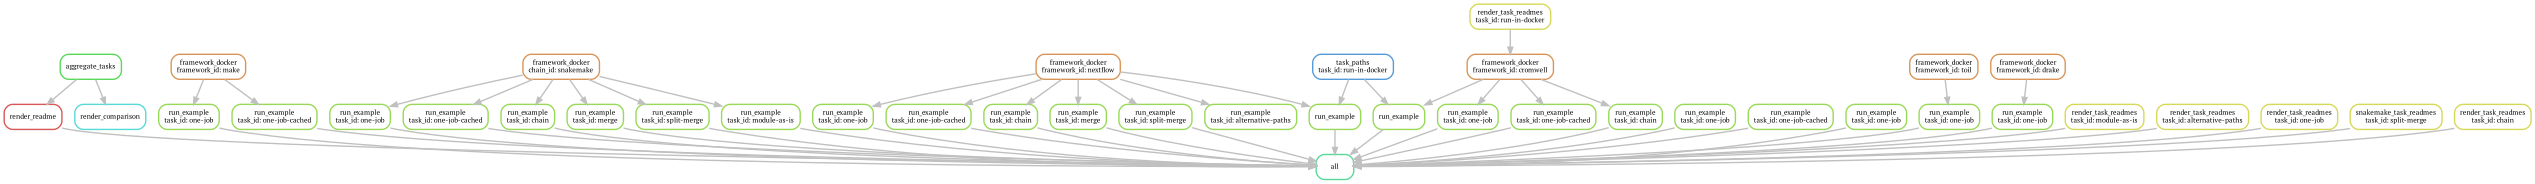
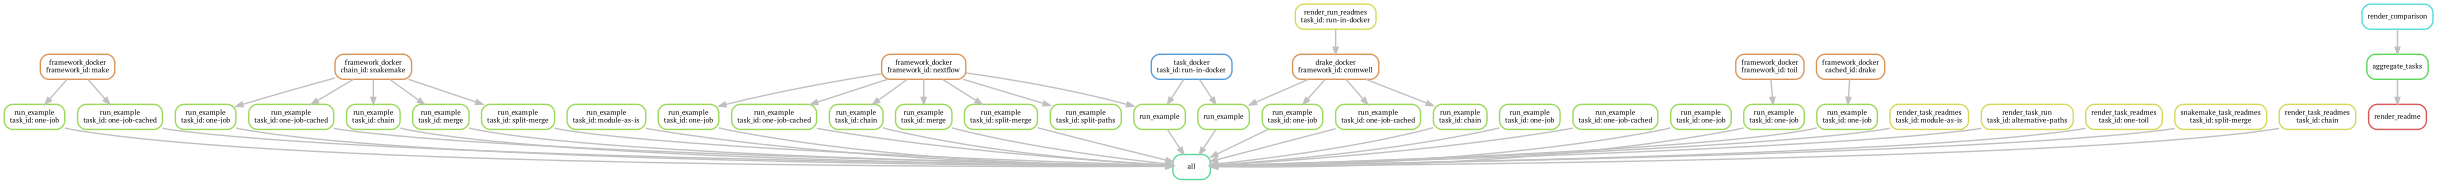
  digraph {
    bgcolor=white
    fontname="PT Serif"
    node [color="0.25 0.6 0.85" fontname="PT Serif" fontsize=10 penwidth=2 shape=box style=rounded]
    edge [color=grey fontname="PT Serif" penwidth=2]
    n1 [color="0.42 0.6 0.85" label=all]
    n2 [color="0.00 0.6 0.85" label=render_readme]
    n3 [color="0.33 0.6 0.85" label=aggregate_tasks]
    n4 [color="0.50 0.6 0.85" label=render_comparison]
    n5 [label="run_example\ntask_id: one-job"]
    n6 [color="0.08 0.6 0.85" label="framework_docker\nframework_id: make"]
    n7 [label="run_example\ntask_id: one-job-cached"]
    n8 [label="run_example\ntask_id: one-job"]
    n9 [color="0.08 0.6 0.85" label="framework_docker\nchain_id: snakemake"]
    n10 [label="run_example\ntask_id: one-job-cached"]
    n11 [label="run_example\ntask_id: chain"]
    n12 [label="run_example\ntask_id: merge"]
    n13 [label="run_example\ntask_id: split-merge"]
    n14 [label="run_example\ntask_id: module-as-is"]
    n15 [label="run_example\ntask_id: one-job"]
    n16 [color="0.08 0.6 0.85" label="framework_docker\nframework_id: nextflow"]
    n17 [label="run_example\ntask_id: one-job-cached"]
    n18 [label="run_example\ntask_id: chain"]
    n19 [label="run_example\ntask_id: merge"]
    n20 [label="run_example\ntask_id: split-merge"]
    n21 [label=run_example]
-   n22 [label="run_example\ntask_id: alternative-paths"]
-   n23 [color="0.58 0.6 0.85" label="task_paths\ntask_id: run-in-docker"]
+   n22 [label="run_example\ntask_id: split-paths"]
+   n23 [color="0.58 0.6 0.85" label="task_docker\ntask_id: run-in-docker"]
    n24 [label=run_example]
    n25 [label="run_example\ntask_id: one-job"]
    n26 [label="run_example\ntask_id: one-job-cached"]
    n27 [label="run_example\ntask_id: one-job"]
    n28 [label="run_example\ntask_id: one-job"]
    n29 [color="0.08 0.6 0.85" label="framework_docker\nframework_id: toil"]
    n30 [label="run_example\ntask_id: one-job"]
-   n31 [color="0.08 0.6 0.85" label="framework_docker\nframework_id: cromwell"]
+   n31 [color="0.08 0.6 0.85" label="drake_docker\nframework_id: cromwell"]
    n32 [label="run_example\ntask_id: one-job-cached"]
    n33 [label="run_example\ntask_id: chain"]
    n34 [label="run_example\ntask_id: one-job"]
-   n35 [color="0.08 0.6 0.85" label="framework_docker\nframework_id: drake"]
+   n35 [color="0.08 0.6 0.85" label="framework_docker\ncached_id: drake"]
    n36 [color="0.17 0.6 0.85" label="render_task_readmes\ntask_id: module-as-is"]
-   n37 [color="0.17 0.6 0.85" label="render_task_readmes\ntask_id: run-in-docker"]
-   n38 [color="0.17 0.6 0.85" label="render_task_readmes\ntask_id: alternative-paths"]
-   n39 [color="0.17 0.6 0.85" label="render_task_readmes\ntask_id: one-job"]
+   n37 [color="0.17 0.6 0.85" label="render_run_readmes\ntask_id: run-in-docker"]
+   n38 [color="0.17 0.6 0.85" label="render_task_run\ntask_id: alternative-paths"]
+   n39 [color="0.17 0.6 0.85" label="render_task_readmes\ntask_id: one-toil"]
    n40 [color="0.17 0.6 0.85" label="snakemake_task_readmes\ntask_id: split-merge"]
    n41 [color="0.17 0.6 0.85" label="render_task_readmes\ntask_id: chain"]
-   n2 -> n1
    n3 -> n2
-   n3 -> n4
+   n4 -> n3
    n5 -> n1
    n6 -> n5
    n6 -> n7
    n7 -> n1
    n8 -> n1
    n9 -> n8
    n9 -> n10
    n9 -> n11
    n9 -> n12
    n9 -> n13
-   n9 -> n14
    n10 -> n1
    n11 -> n1
    n12 -> n1
    n13 -> n1
    n14 -> n1
    n15 -> n1
    n16 -> n15
    n16 -> n17
    n16 -> n18
    n16 -> n19
    n16 -> n20
    n16 -> n21
    n16 -> n22
    n17 -> n1
    n18 -> n1
    n19 -> n1
    n20 -> n1
    n21 -> n1
    n23 -> n21
    n23 -> n24
    n24 -> n1
    n25 -> n1
    n26 -> n1
    n27 -> n1
    n28 -> n1
    n29 -> n28
    n30 -> n1
    n31 -> n24
    n31 -> n30
    n31 -> n32
    n31 -> n33
    n32 -> n1
    n33 -> n1
    n34 -> n1
    n35 -> n34
    n36 -> n1
    n37 -> n31
    n38 -> n1
    n39 -> n1
    n40 -> n1
    n41 -> n1
  }
